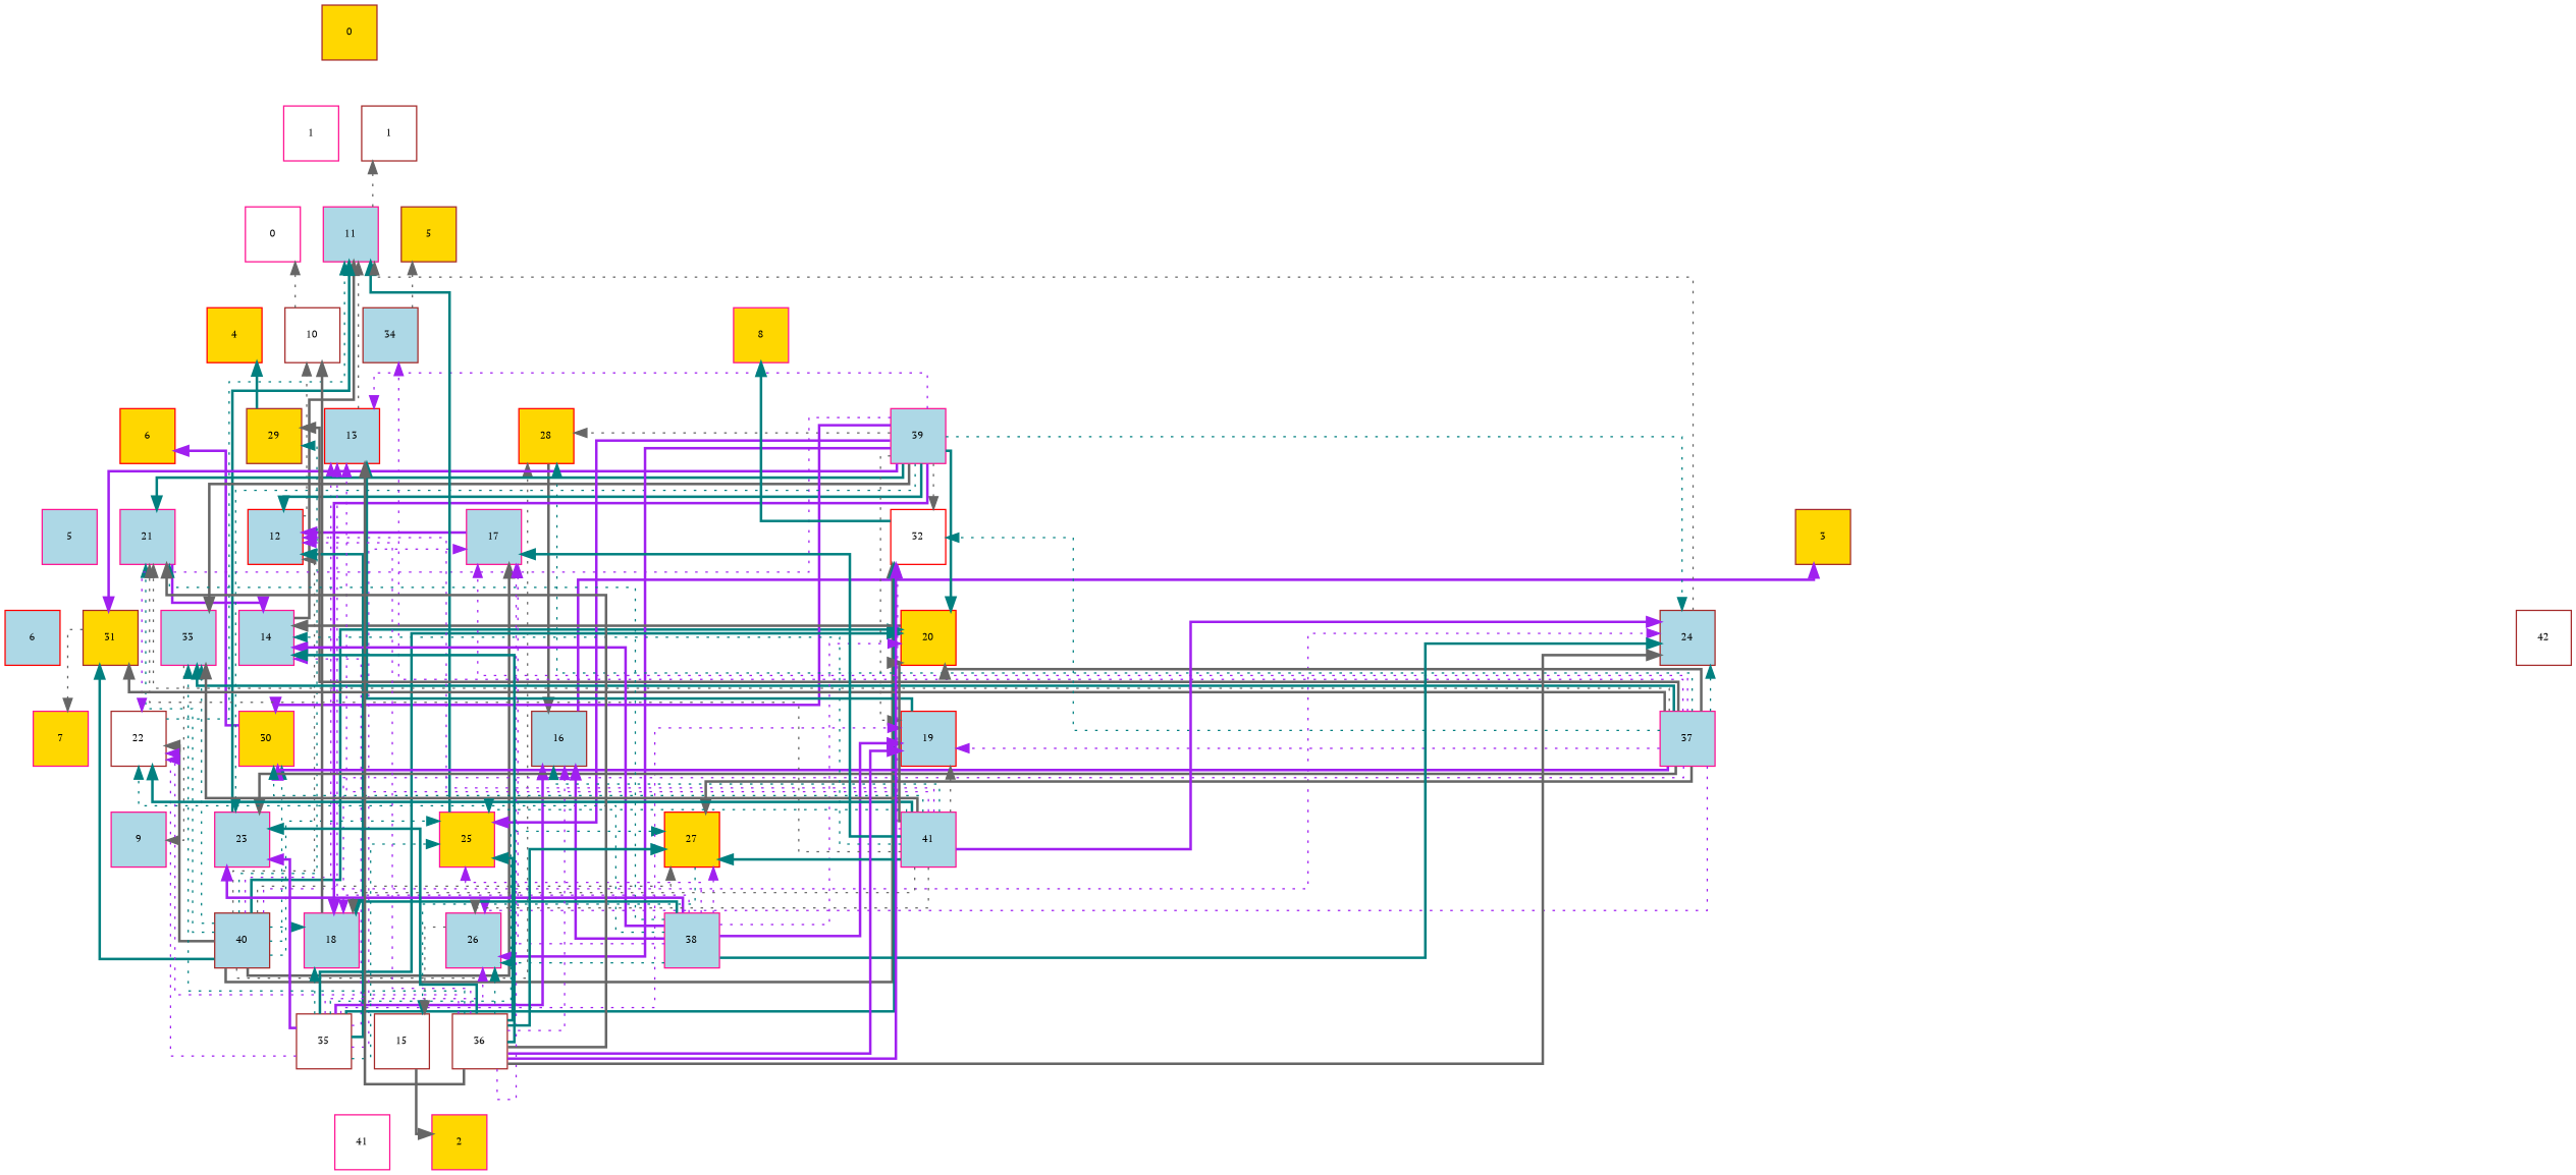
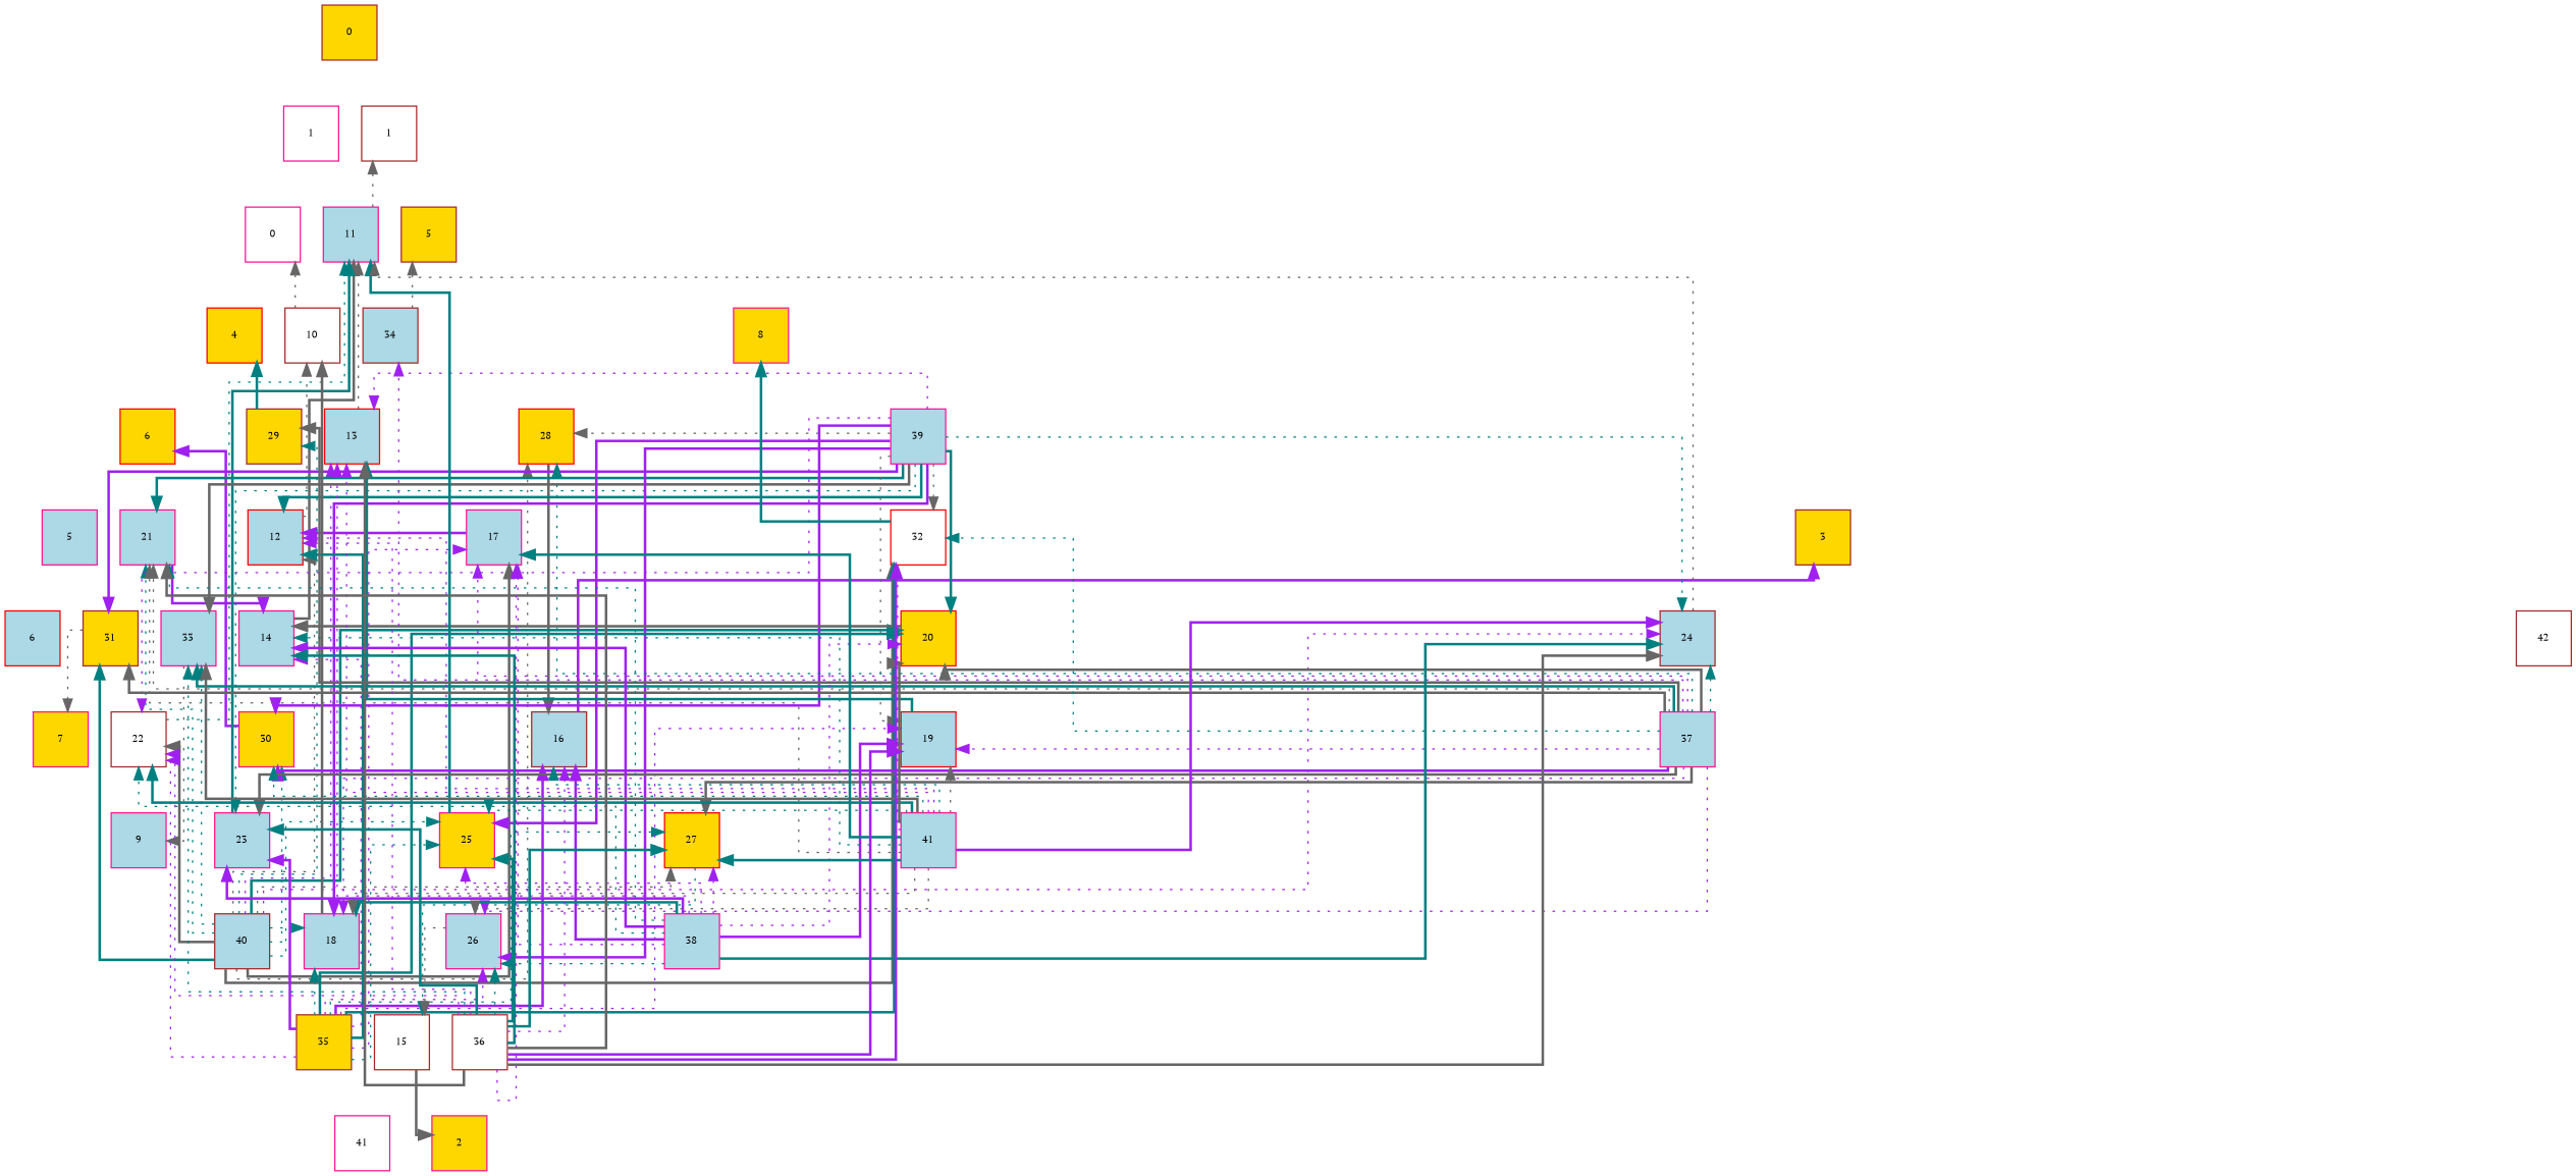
  digraph {
    fontname="PT Serif"
    rank=same
    rankdir=TB
    splines=ortho
    node [color=deeppink fillcolor=lightblue fixedsize=true fontname="PT Serif" fontsize=8 shape=square style=filled]
    edge [constraint=false fontname="PT Serif" style=invis]
    n1 [color=brown fillcolor=gold label=0 width=0.6]
    n2 [fillcolor=white label=1 width=0.6]
    n3 [color=brown fillcolor=white label=1 width=0.6]
    n4 [fillcolor=white label=0 width=0.6]
    n5 [label=11 width=0.6]
    n6 [color=brown fillcolor=gold label=5 width=0.6]
    n7 [color=red fillcolor=gold label=4 width=0.6]
    n8 [color=brown fillcolor=white label=10 width=0.6]
    n9 [color=brown label=34 width=0.6]
    n10 [color=red fillcolor=gold label=6 width=0.6]
    n11 [color=brown fillcolor=gold label=29 width=0.6]
    n12 [color=red label=13 width=0.6]
    n13 [label=5 width=0.6]
    n14 [label=21 width=0.6]
    n15 [color=red label=12 width=0.6]
    n16 [color=red label=6 width=0.6]
    n17 [color=brown fillcolor=gold label=31 width=0.6]
    n18 [label=33 width=0.6]
    n19 [label=14 width=0.6]
    n20 [fillcolor=gold label=7 width=0.6]
    n21 [color=brown fillcolor=white label=22 width=0.6]
    n22 [label=9 width=0.6]
    n23 [fillcolor=gold label=8 width=0.6]
    n24 [color=red fillcolor=gold label=28 width=0.6]
    n25 [label=17 width=0.6]
    n26 [fillcolor=gold label=30 width=0.6]
    n27 [color=brown label=16 width=0.6]
    n28 [label=23 width=0.6]
    n29 [color=brown label=40 width=0.6]
    n30 [label=39 width=0.6]
    n31 [color=red fillcolor=white label=32 width=0.6]
    n32 [color=red fillcolor=gold label=20 width=0.6]
    n33 [fillcolor=gold label=25 width=0.6]
    n34 [label=18 width=0.6]
-   n35 [color=brown fillcolor=white label=35 width=0.6]
+   n35 [color=brown fillcolor=gold label=35 width=0.6]
    n36 [color=brown label=24 width=0.6]
    n37 [color=red fillcolor=gold label=27 width=0.6]
    n38 [color=brown fillcolor=gold label=3 width=0.6]
    n39 [color=red label=19 width=0.6]
    n40 [label=26 width=0.6]
    n41 [color=brown fillcolor=white label=15 width=0.6]
    n42 [fillcolor=white label=41 width=0.6]
    n43 [label=37 width=0.6]
    n44 [label=38 width=0.6]
    n45 [color=brown fillcolor=white label=42 width=0.6]
    n46 [label=41 width=0.6]
    n47 [color=brown fillcolor=white label=36 width=0.6]
    n48 [fillcolor=gold label=2 width=0.6]
    n1 -> n2 [constraint=true]
    n1 -> n3 [constraint=true]
    n2 -> n4 [constraint=true]
    n2 -> n5 [constraint=true]
    n3 -> n5 [constraint=true]
    n3 -> n6 [constraint=true]
    n4 -> n7 [constraint=true]
    n4 -> n8 [constraint=true]
    n5 -> n3 [color=gray40 style=dotted]
    n5 -> n8 [constraint=true]
    n5 -> n9 [constraint=true]
    n6 -> n9 [constraint=true]
    n6 -> n23 [constraint=true]
    n7 -> n10 [constraint=true]
    n7 -> n11 [constraint=true]
    n8 -> n4 [color=gray40 style=dotted]
    n8 -> n11 [constraint=true]
    n8 -> n12 [constraint=true]
    n9 -> n6 [color=gray40 style=dotted]
    n9 -> n12 [constraint=true]
    n9 -> n24 [constraint=true]
    n10 -> n13 [constraint=true]
    n10 -> n14 [constraint=true]
    n11 -> n7 [color=teal style=bold]
    n11 -> n14 [constraint=true]
    n11 -> n15 [constraint=true]
    n12 -> n5 [color=gray40 style=dotted]
    n12 -> n15 [constraint=true]
    n12 -> n25 [constraint=true]
    n13 -> n16 [constraint=true]
    n13 -> n17 [constraint=true]
    n14 -> n17 [constraint=true]
    n14 -> n18 [constraint=true]
    n14 -> n19 [color=purple style=bold]
    n15 -> n8 [color=gray40 style=dotted]
    n15 -> n18 [constraint=true]
    n15 -> n19 [constraint=true]
    n16 -> n20 [constraint=true]
    n17 -> n20 [color=gray40 style=dotted]
    n17 -> n20 [constraint=true]
    n17 -> n21 [constraint=true]
    n18 -> n21 [constraint=true]
    n18 -> n22 [color=gray40 style=dotted]
    n18 -> n26 [constraint=true]
    n19 -> n5 [color=gray40 style=bold]
    n19 -> n26 [constraint=true]
    n19 -> n27 [constraint=true]
    n20 -> n22 [constraint=true]
    n21 -> n5 [color=teal style=dotted]
    n21 -> n22 [constraint=true]
    n21 -> n28 [constraint=true]
    n22 -> n29 [constraint=true]
    n23 -> n24 [constraint=true]
    n23 -> n30 [constraint=true]
    n24 -> n25 [constraint=true]
    n24 -> n27 [color=gray40 style=bold]
    n24 -> n31 [constraint=true]
    n25 -> n15 [color=purple style=bold]
    n25 -> n19 [constraint=true]
    n25 -> n32 [constraint=true]
    n26 -> n10 [color=purple style=bold]
    n26 -> n28 [constraint=true]
    n26 -> n33 [constraint=true]
    n27 -> n33 [constraint=true]
    n27 -> n37 [constraint=true]
    n27 -> n38 [color=purple style=bold]
    n28 -> n5 [color=teal style=bold]
    n28 -> n29 [constraint=true]
    n28 -> n34 [constraint=true]
    n29 -> n11 [color=teal style=dotted]
    n29 -> n12 [color=purple style=dotted]
    n29 -> n14 [color=teal style=dotted]
    n29 -> n15 [color=gray40 style=dotted]
    n29 -> n17 [color=teal style=bold]
    n29 -> n18 [color=teal style=dotted]
    n29 -> n21 [color=gray40 style=bold]
    n29 -> n24 [color=gray40 style=dotted]
    n29 -> n25 [color=gray40 style=bold]
    n29 -> n26 [color=teal style=dotted]
    n29 -> n31 [color=gray40 style=bold]
    n29 -> n32 [color=teal style=bold]
    n29 -> n33 [color=teal style=dotted]
    n29 -> n34 [color=teal style=dotted]
    n29 -> n35 [constraint=true]
    n29 -> n36 [color=purple style=dotted]
    n29 -> n37 [color=gray40 style=dotted]
    n30 -> n12 [color=purple style=dotted]
    n30 -> n14 [color=teal style=bold]
    n30 -> n15 [color=teal style=bold]
    n30 -> n17 [color=purple style=bold]
    n30 -> n18 [color=gray40 style=bold]
    n30 -> n21 [color=purple style=dotted]
    n30 -> n24 [color=gray40 style=dotted]
    n30 -> n26 [color=purple style=bold]
    n30 -> n28 [color=teal style=dotted]
    n30 -> n31 [color=gray40 style=dotted]
    n30 -> n31 [constraint=true]
    n30 -> n32 [color=teal style=bold]
    n30 -> n33 [color=purple style=bold]
    n30 -> n34 [color=purple style=bold]
    n30 -> n36 [color=teal style=dotted]
    n30 -> n38 [constraint=true]
    n30 -> n39 [color=gray40 style=dotted]
    n30 -> n40 [color=purple style=bold]
    n31 -> n23 [color=teal style=bold]
    n31 -> n32 [constraint=true]
    n31 -> n36 [constraint=true]
    n32 -> n19 [color=gray40 style=bold]
    n32 -> n27 [constraint=true]
    n32 -> n39 [constraint=true]
    n33 -> n5 [color=teal style=bold]
    n33 -> n34 [constraint=true]
    n33 -> n40 [constraint=true]
    n34 -> n8 [color=gray40 style=bold]
    n34 -> n35 [constraint=true]
    n34 -> n41 [constraint=true]
    n35 -> n15 [color=teal style=bold]
    n35 -> n19 [color=purple style=dotted]
    n35 -> n21 [color=purple style=dotted]
    n35 -> n25 [color=purple style=dotted]
    n35 -> n27 [color=purple style=bold]
    n35 -> n28 [color=purple style=bold]
    n35 -> n31 [color=teal style=bold]
    n35 -> n32 [color=teal style=bold]
    n35 -> n33 [color=teal style=dotted]
    n35 -> n34 [color=teal style=dotted]
    n35 -> n37 [color=teal style=dotted]
    n35 -> n39 [color=purple style=dotted]
    n35 -> n40 [color=purple style=dotted]
    n35 -> n42 [constraint=true]
    n36 -> n5 [color=gray40 style=dotted]
    n36 -> n39 [constraint=true]
    n36 -> n43 [constraint=true]
    n37 -> n40 [constraint=true]
    n37 -> n41 [color=teal style=dotted]
    n37 -> n44 [constraint=true]
    n38 -> n36 [constraint=true]
    n38 -> n45 [constraint=true]
    n39 -> n12 [color=teal style=bold]
    n39 -> n37 [constraint=true]
    n39 -> n46 [constraint=true]
    n40 -> n41 [color=gray40 style=dotted]
    n40 -> n41 [constraint=true]
    n40 -> n47 [constraint=true]
    n41 -> n42 [constraint=true]
    n41 -> n48 [color=gray40 style=bold]
    n41 -> n48 [constraint=true]
    n43 -> n9 [color=purple style=dotted]
    n43 -> n11 [color=gray40 style=bold]
    n43 -> n14 [color=gray40 style=dotted]
    n43 -> n17 [color=gray40 style=bold]
    n43 -> n18 [color=teal style=bold]
    n43 -> n24 [color=teal style=dotted]
    n43 -> n25 [color=purple style=dotted]
    n43 -> n26 [color=purple style=bold]
    n43 -> n28 [color=gray40 style=bold]
    n43 -> n31 [color=teal style=dotted]
    n43 -> n32 [color=gray40 style=bold]
    n43 -> n34 [color=purple style=dotted]
    n43 -> n36 [color=teal style=dotted]
    n43 -> n37 [color=gray40 style=bold]
    n43 -> n39 [color=purple style=dotted]
    n43 -> n40 [color=purple style=dotted]
    n43 -> n46 [constraint=true]
    n44 -> n12 [color=purple style=dotted]
    n44 -> n14 [color=teal style=dotted]
    n44 -> n19 [color=purple style=bold]
    n44 -> n21 [color=teal style=dotted]
    n44 -> n25 [color=purple style=dotted]
    n44 -> n27 [color=purple style=bold]
    n44 -> n28 [color=purple style=bold]
    n44 -> n32 [color=purple style=dotted]
    n44 -> n33 [color=purple style=dotted]
    n44 -> n34 [color=teal style=bold]
    n44 -> n36 [color=teal style=bold]
    n44 -> n37 [color=purple style=dotted]
    n44 -> n39 [color=purple style=bold]
    n44 -> n40 [color=teal style=dotted]
    n44 -> n47 [constraint=true]
    n45 -> n43 [constraint=true]
    n46 -> n12 [color=purple style=dotted]
    n46 -> n14 [color=gray40 style=dotted]
    n46 -> n15 [color=purple style=dotted]
    n46 -> n18 [color=gray40 style=bold]
    n46 -> n19 [color=teal style=dotted]
    n46 -> n21 [color=teal style=bold]
    n46 -> n25 [color=teal style=bold]
    n46 -> n26 [color=teal style=dotted]
    n46 -> n27 [color=teal style=dotted]
    n46 -> n31 [color=purple style=dotted]
    n46 -> n32 [color=gray40 style=bold]
    n46 -> n33 [color=teal style=dotted]
    n46 -> n34 [color=gray40 style=dotted]
    n46 -> n36 [color=purple style=bold]
    n46 -> n37 [color=teal style=bold]
    n46 -> n39 [color=gray40 style=dotted]
    n46 -> n40 [color=gray40 style=dotted]
    n46 -> n44 [constraint=true]
    n47 -> n12 [color=gray40 style=bold]
    n47 -> n14 [color=gray40 style=bold]
    n47 -> n15 [color=purple style=dotted]
    n47 -> n18 [color=teal style=dotted]
    n47 -> n19 [color=teal style=bold]
    n47 -> n21 [color=purple style=dotted]
    n47 -> n25 [color=purple style=dotted]
    n47 -> n27 [color=purple style=dotted]
    n47 -> n28 [color=teal style=bold]
    n47 -> n31 [color=purple style=bold]
    n47 -> n33 [color=teal style=bold]
    n47 -> n36 [color=gray40 style=bold]
    n47 -> n37 [color=teal style=bold]
    n47 -> n39 [color=purple style=bold]
    n47 -> n40 [color=teal style=dotted]
    n47 -> n48 [constraint=true]
  }
